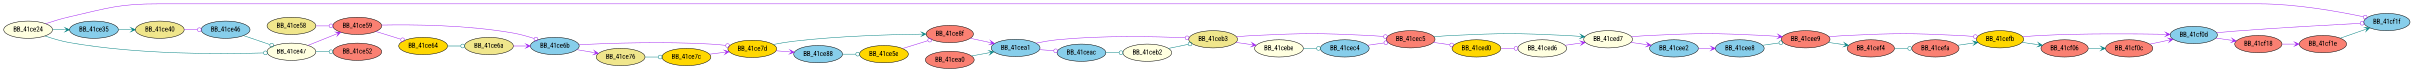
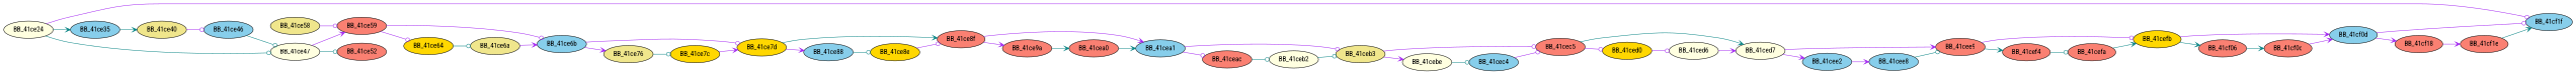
  digraph {
    fontname="Roboto Condensed"
    rankdir=LR
    node [fillcolor=salmon fontname="Roboto Condensed" style=filled]
    edge [arrowhead=vee color=purple fontname="Roboto Condensed"]
    BB_41ce24 [fillcolor=lightyellow]
    BB_41ce35 [fillcolor=skyblue]
    BB_41cf1f [fillcolor=skyblue]
    BB_41ce47 [fillcolor=lightyellow]
    BB_41ce40 [fillcolor=khaki]
    BB_41ce46 [fillcolor=skyblue]
    BB_41ce52
    BB_41ce59
    BB_41ce64 [fillcolor=gold]
    BB_41ce6b [fillcolor=skyblue]
    BB_41ce58 [fillcolor=khaki]
    BB_41ce6a [fillcolor=khaki]
    BB_41ce76 [fillcolor=khaki]
    BB_41ce7d [fillcolor=gold]
    BB_41ce7c [fillcolor=gold]
    BB_41ce88 [fillcolor=skyblue]
    BB_41ce8f
-   BB_41ce8e [fillcolor=gold label=BB_41ce5e]
+   BB_41ce8e [fillcolor=gold]
+   BB_41ce9a
    BB_41cea1 [fillcolor=skyblue]
    BB_41cea0
-   BB_41ceac [fillcolor=skyblue]
+   BB_41ceac
    BB_41ceb3 [fillcolor=khaki]
    BB_41ceb2 [fillcolor=lightyellow]
    BB_41cebe [fillcolor=lightyellow]
    BB_41cec5
    BB_41cec4 [fillcolor=skyblue]
    BB_41ced0 [fillcolor=gold]
    BB_41ced7 [fillcolor=lightyellow]
    BB_41ced6 [fillcolor=lightyellow]
    BB_41cee2 [fillcolor=skyblue]
    BB_41cee9
    BB_41cee8 [fillcolor=skyblue]
    BB_41cef4
    BB_41cefb [fillcolor=gold]
    BB_41cefa
    BB_41cf06
    BB_41cf0d [fillcolor=skyblue]
    BB_41cf0c
    BB_41cf18
    BB_41cf1e
    BB_41ce24 -> BB_41ce35 [color=teal]
    BB_41ce24 -> BB_41cf1f [arrowhead=odot]
    BB_41ce24 -> BB_41ce47 [arrowhead=odot color=teal]
    BB_41ce35 -> BB_41ce40 [color=teal]
    BB_41ce47 -> BB_41ce52 [arrowhead=odot color=teal]
    BB_41ce47 -> BB_41ce59
    BB_41ce40 -> BB_41ce46 [arrowhead=odot]
    BB_41ce46 -> BB_41ce47 [arrowhead=odot color=teal]
    BB_41ce59 -> BB_41ce64 [arrowhead=odot]
    BB_41ce59 -> BB_41ce6b [arrowhead=odot]
    BB_41ce64 -> BB_41ce6a [arrowhead=odot color=teal]
    BB_41ce6b -> BB_41ce76
    BB_41ce6b -> BB_41ce7d [arrowhead=odot]
    BB_41ce58 -> BB_41ce59 [arrowhead=odot]
    BB_41ce6a -> BB_41ce6b
    BB_41ce76 -> BB_41ce7c [arrowhead=odot color=teal]
    BB_41ce7d -> BB_41ce88
    BB_41ce7d -> BB_41ce8f [color=teal]
    BB_41ce7c -> BB_41ce7d
    BB_41ce88 -> BB_41ce8e [arrowhead=odot color=teal]
+   BB_41ce8f -> BB_41ce9a
    BB_41ce8f -> BB_41cea1
    BB_41ce8e -> BB_41ce8f [arrowhead=odot]
+   BB_41ce9a -> BB_41cea0 [color=teal]
    BB_41cea1 -> BB_41ceac [arrowhead=odot]
    BB_41cea1 -> BB_41ceb3 [arrowhead=odot]
    BB_41cea0 -> BB_41cea1 [color=teal]
    BB_41ceac -> BB_41ceb2 [arrowhead=odot color=teal]
    BB_41ceb3 -> BB_41cebe
    BB_41ceb3 -> BB_41cec5 [arrowhead=odot]
    BB_41ceb2 -> BB_41ceb3 [arrowhead=odot color=teal]
    BB_41cebe -> BB_41cec4 [arrowhead=odot color=teal]
    BB_41cec5 -> BB_41ced0 [arrowhead=odot]
    BB_41cec5 -> BB_41ced7 [color=teal]
    BB_41cec4 -> BB_41cec5 [arrowhead=odot]
    BB_41ced0 -> BB_41ced6 [arrowhead=odot]
    BB_41ced7 -> BB_41cee2
    BB_41ced7 -> BB_41cee9
    BB_41ced6 -> BB_41ced7
    BB_41cee2 -> BB_41cee8
    BB_41cee9 -> BB_41cef4 [color=teal]
    BB_41cee9 -> BB_41cefb [arrowhead=odot]
    BB_41cee8 -> BB_41cee9 [arrowhead=odot color=teal]
    BB_41cef4 -> BB_41cefa [arrowhead=odot color=teal]
    BB_41cefb -> BB_41cf06 [color=teal]
    BB_41cefb -> BB_41cf0d
    BB_41cefa -> BB_41cefb [color=teal]
    BB_41cf06 -> BB_41cf0c [color=teal]
    BB_41cf0d -> BB_41cf1f [arrowhead=odot]
    BB_41cf0d -> BB_41cf18
    BB_41cf0c -> BB_41cf0d
    BB_41cf18 -> BB_41cf1e
    BB_41cf1e -> BB_41cf1f [color=teal]
  }
